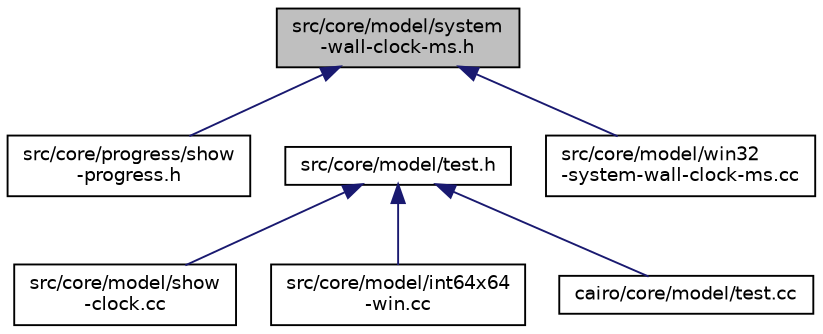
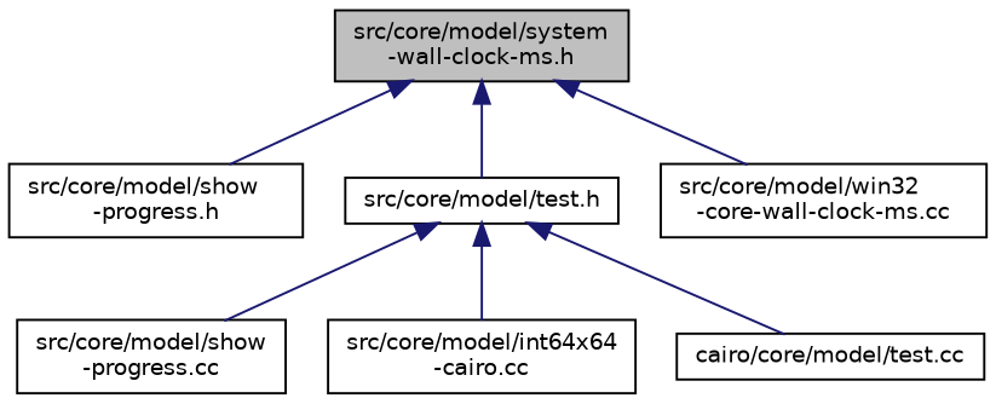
  digraph {
    node [color=black fillcolor=white fontname=Helvetica fontsize=10 shape=record style=filled]
    edge [color=midnightblue dir=back fontname=Helvetica fontsize=10 labelfontname=Helvetica labelfontsize=10 style=solid]
    n1 [fillcolor=grey75 fontcolor=black height=0.2 label="src/core/model/system\l-wall-clock-ms.h" width=0.4]
-   n2 [height=0.2 label="src/core/progress/show\l-progress.h" width=0.4]
+   n2 [height=0.2 label="src/core/model/show\l-progress.h" width=0.4]
    n3 [height=0.2 label="src/core/model/test.h" width=0.4]
-   n4 [height=0.2 label="src/core/model/win32\l-system-wall-clock-ms.cc" width=0.4]
-   n5 [height=0.2 label="src/core/model/show\l-clock.cc" width=0.4]
-   n6 [height=0.2 label="src/core/model/int64x64\l-win.cc" width=0.4]
+   n4 [height=0.2 label="src/core/model/win32\l-core-wall-clock-ms.cc" width=0.4]
+   n5 [height=0.2 label="src/core/model/show\l-progress.cc" width=0.4]
+   n6 [height=0.2 label="src/core/model/int64x64\l-cairo.cc" width=0.4]
    n7 [height=0.2 label="cairo/core/model/test.cc" width=0.4]
    n1 -> n2
+   n1 -> n3
    n1 -> n4
    n3 -> n5
    n3 -> n6
    n3 -> n7
  }
